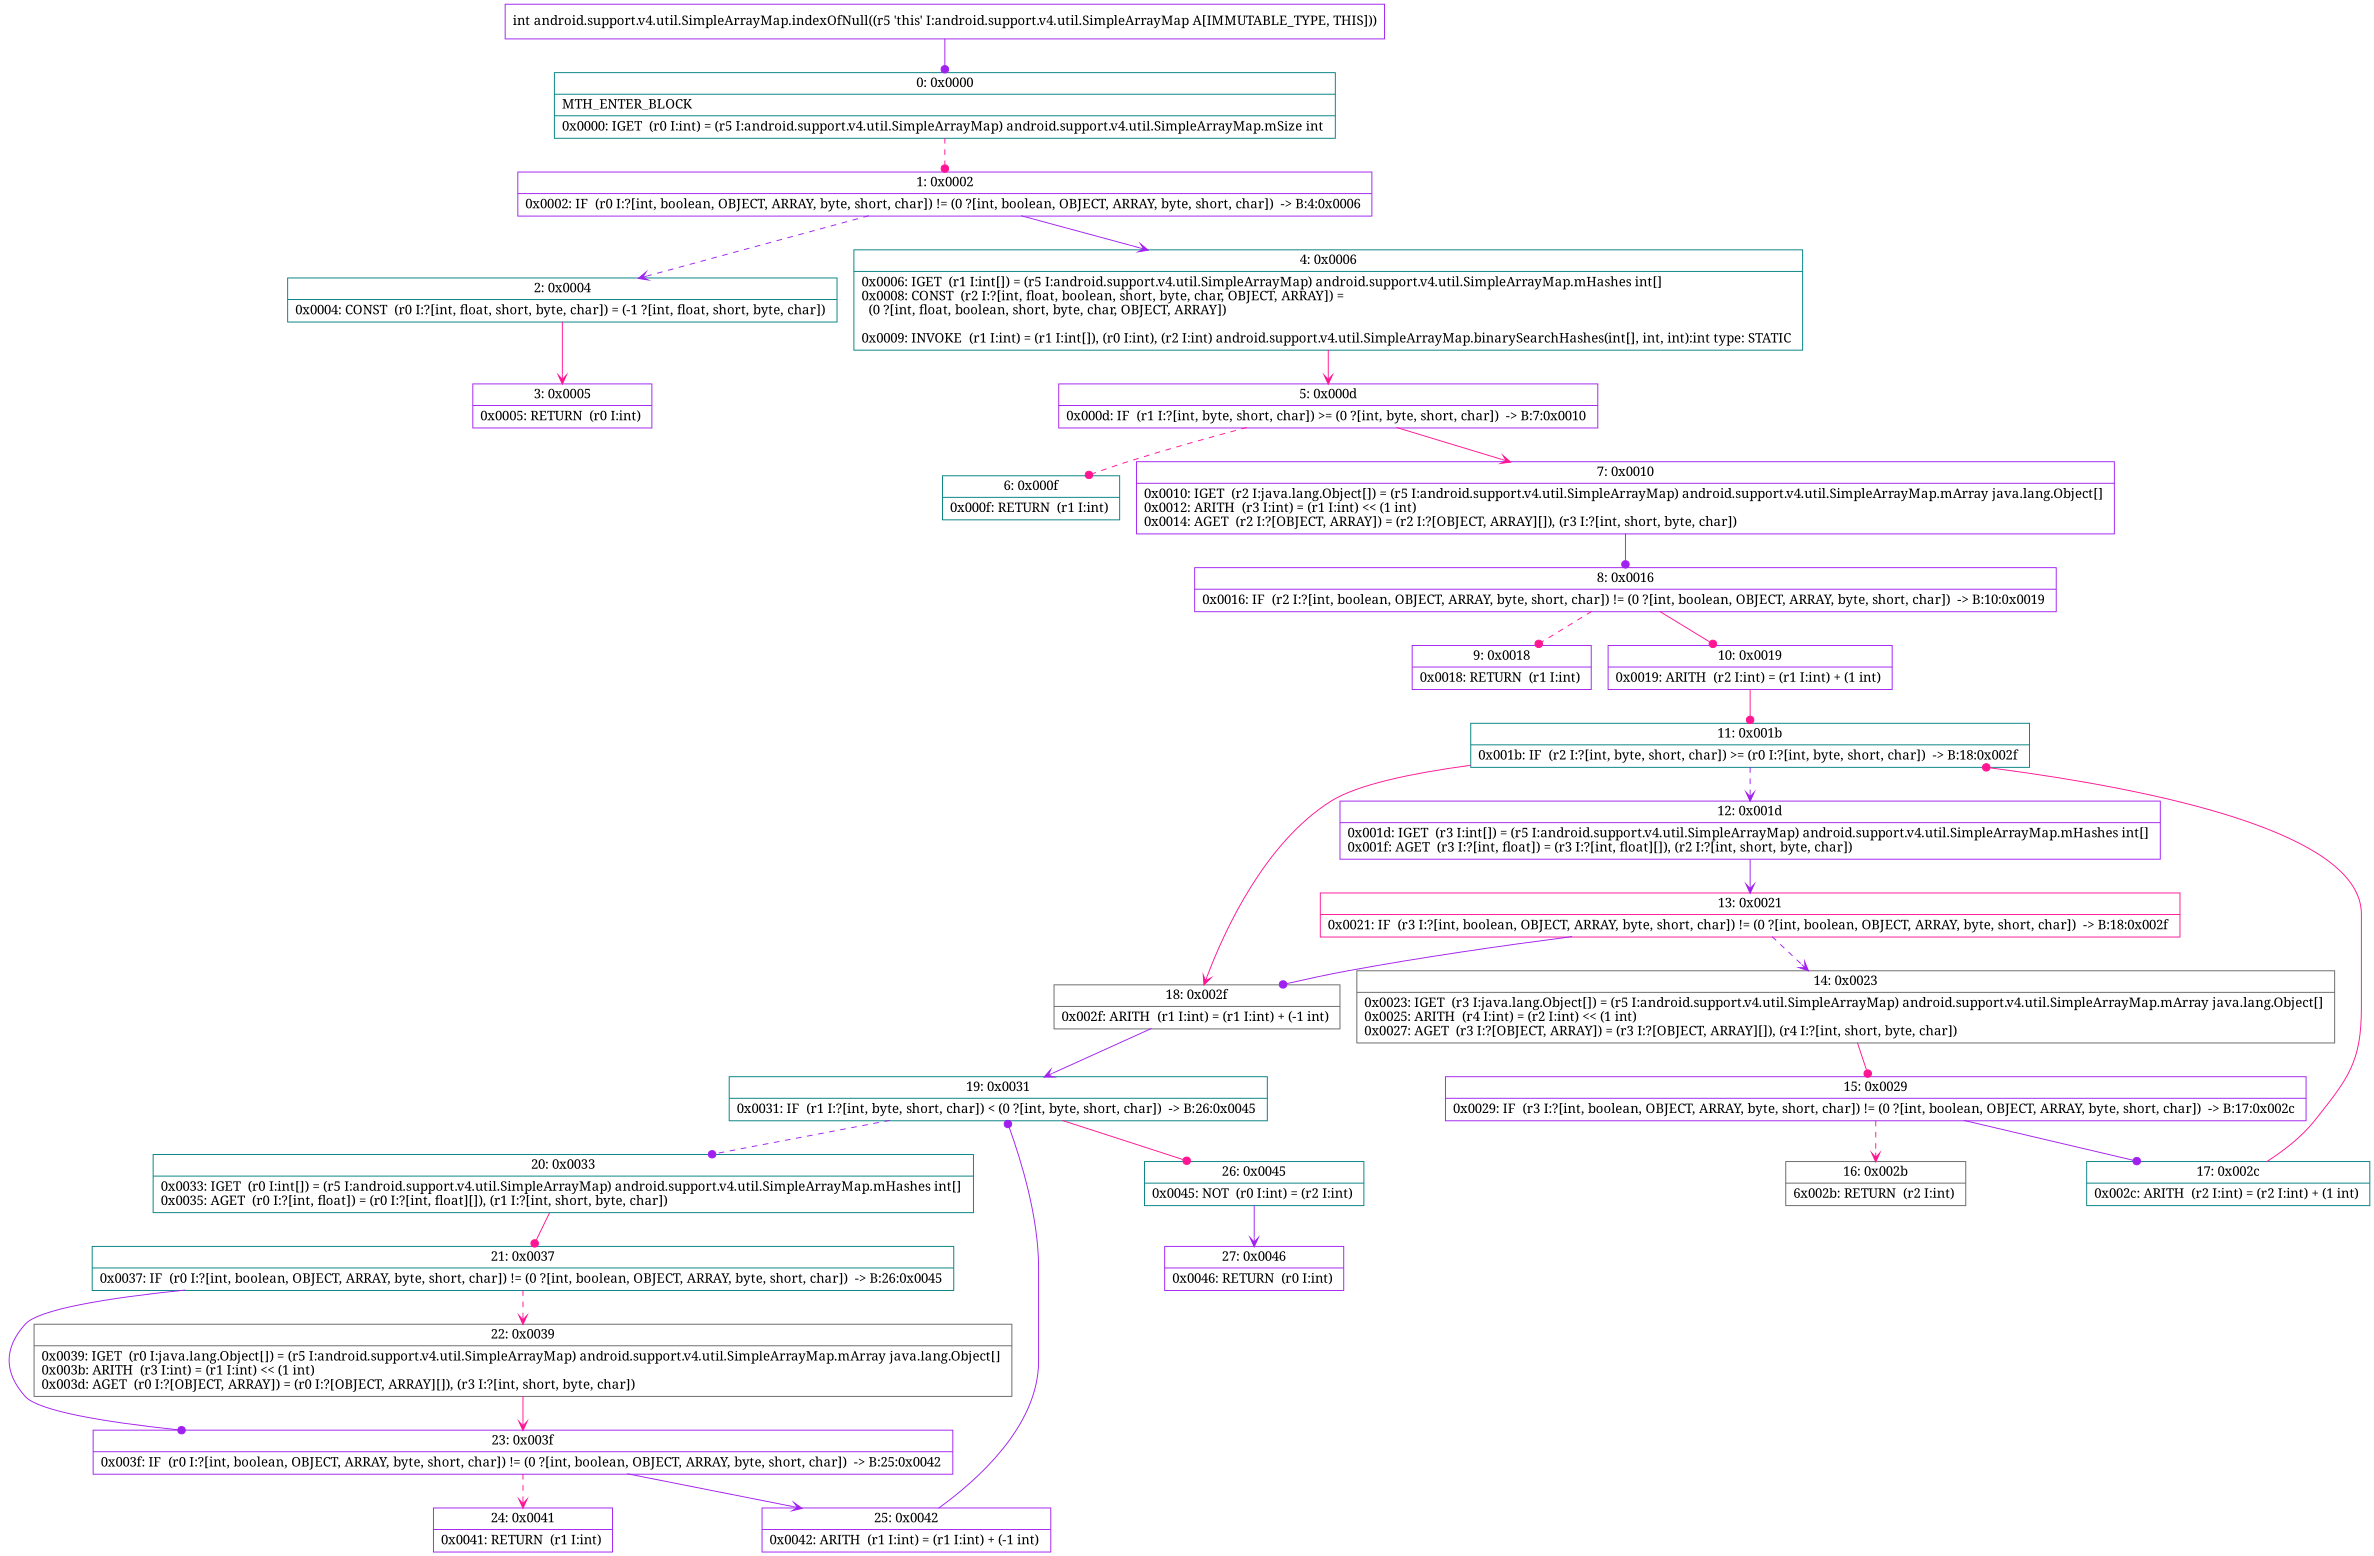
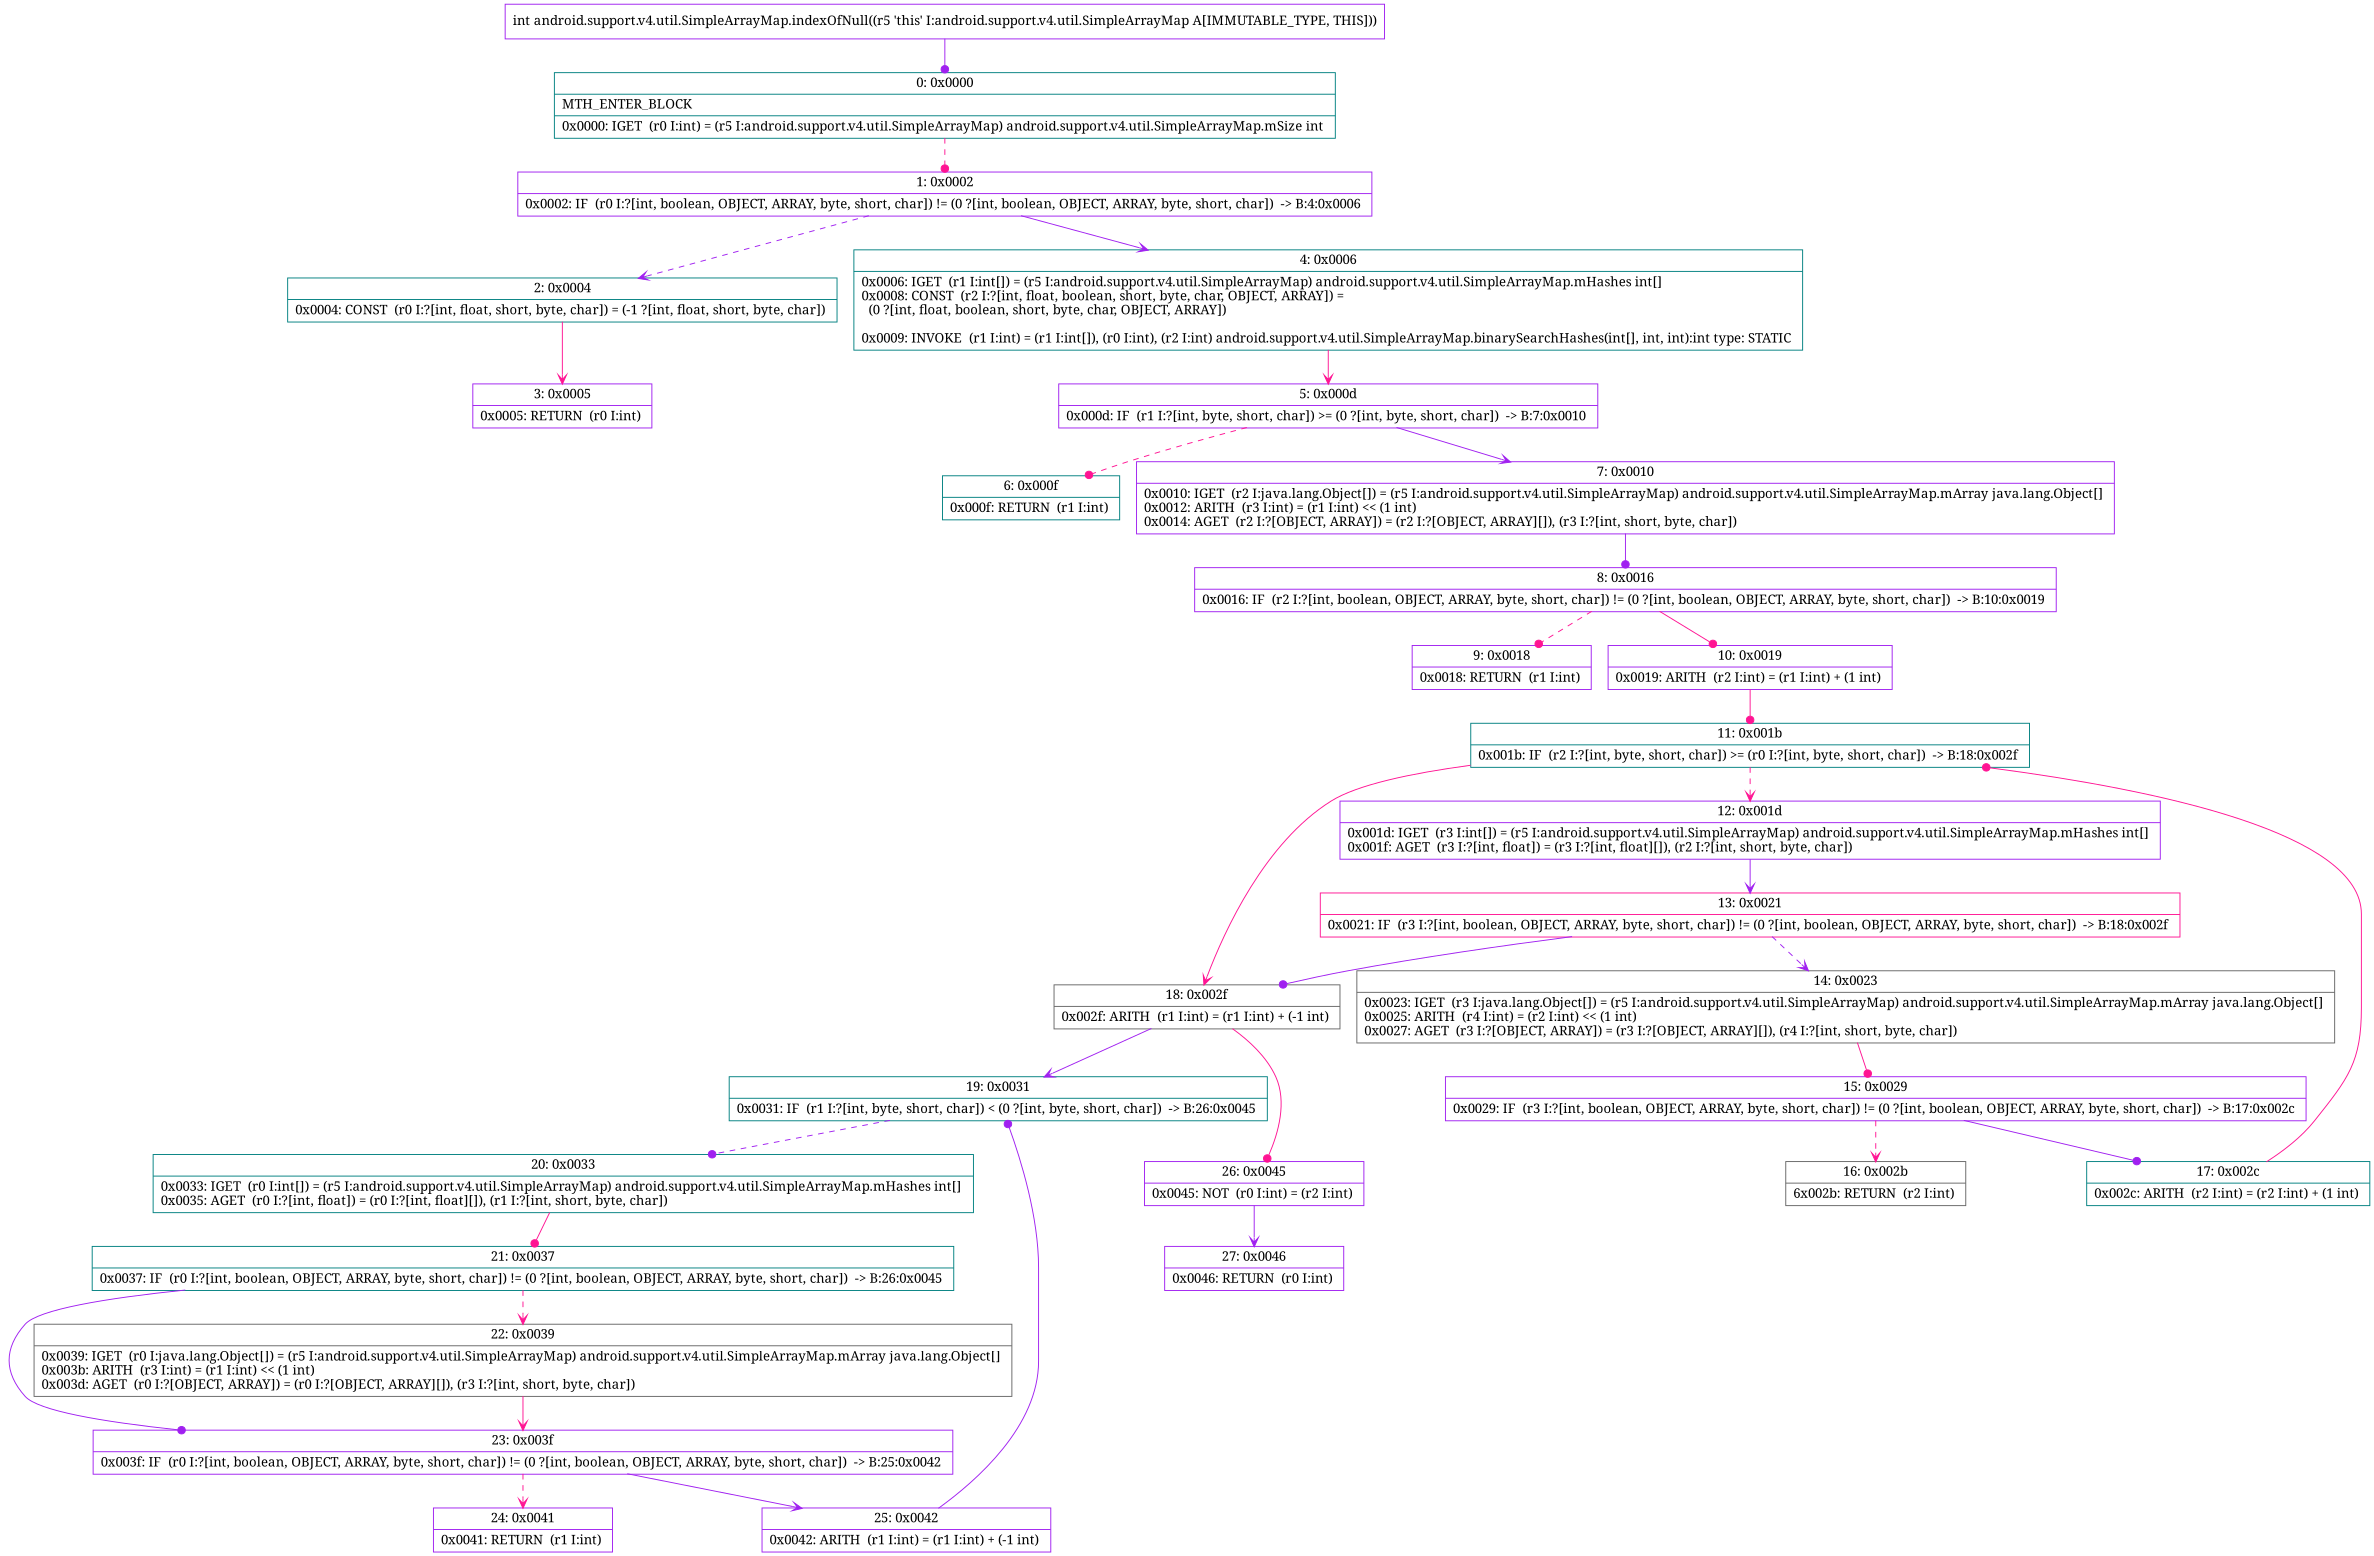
  digraph {
    fontname="Noto Serif"
    node [color=purple fontname="Noto Serif" shape=record]
    edge [arrowhead=dot color=deeppink fontname="Noto Serif"]
    n1 [color=teal label="{0\:\ 0x0000|MTH_ENTER_BLOCK\l|0x0000: IGET  (r0 I:int) = (r5 I:android.support.v4.util.SimpleArrayMap) android.support.v4.util.SimpleArrayMap.mSize int \l}"]
    n2 [label="{1\:\ 0x0002|0x0002: IF  (r0 I:?[int, boolean, OBJECT, ARRAY, byte, short, char]) != (0 ?[int, boolean, OBJECT, ARRAY, byte, short, char])  \-\> B:4:0x0006 \l}"]
    n3 [color=teal label="{2\:\ 0x0004|0x0004: CONST  (r0 I:?[int, float, short, byte, char]) = (\-1 ?[int, float, short, byte, char]) \l}"]
    n4 [color=teal label="{4\:\ 0x0006|0x0006: IGET  (r1 I:int[]) = (r5 I:android.support.v4.util.SimpleArrayMap) android.support.v4.util.SimpleArrayMap.mHashes int[] \l0x0008: CONST  (r2 I:?[int, float, boolean, short, byte, char, OBJECT, ARRAY]) = \l  (0 ?[int, float, boolean, short, byte, char, OBJECT, ARRAY])\l \l0x0009: INVOKE  (r1 I:int) = (r1 I:int[]), (r0 I:int), (r2 I:int) android.support.v4.util.SimpleArrayMap.binarySearchHashes(int[], int, int):int type: STATIC \l}"]
    n5 [label="{3\:\ 0x0005|0x0005: RETURN  (r0 I:int) \l}"]
    n6 [label="{5\:\ 0x000d|0x000d: IF  (r1 I:?[int, byte, short, char]) \>= (0 ?[int, byte, short, char])  \-\> B:7:0x0010 \l}"]
    n7 [color=teal label="{6\:\ 0x000f|0x000f: RETURN  (r1 I:int) \l}"]
    n8 [label="{7\:\ 0x0010|0x0010: IGET  (r2 I:java.lang.Object[]) = (r5 I:android.support.v4.util.SimpleArrayMap) android.support.v4.util.SimpleArrayMap.mArray java.lang.Object[] \l0x0012: ARITH  (r3 I:int) = (r1 I:int) \<\< (1 int) \l0x0014: AGET  (r2 I:?[OBJECT, ARRAY]) = (r2 I:?[OBJECT, ARRAY][]), (r3 I:?[int, short, byte, char]) \l}"]
    n9 [label="{8\:\ 0x0016|0x0016: IF  (r2 I:?[int, boolean, OBJECT, ARRAY, byte, short, char]) != (0 ?[int, boolean, OBJECT, ARRAY, byte, short, char])  \-\> B:10:0x0019 \l}"]
    n10 [label="{9\:\ 0x0018|0x0018: RETURN  (r1 I:int) \l}"]
    n11 [label="{10\:\ 0x0019|0x0019: ARITH  (r2 I:int) = (r1 I:int) + (1 int) \l}"]
    n12 [color=teal label="{11\:\ 0x001b|0x001b: IF  (r2 I:?[int, byte, short, char]) \>= (r0 I:?[int, byte, short, char])  \-\> B:18:0x002f \l}"]
    n13 [label="{12\:\ 0x001d|0x001d: IGET  (r3 I:int[]) = (r5 I:android.support.v4.util.SimpleArrayMap) android.support.v4.util.SimpleArrayMap.mHashes int[] \l0x001f: AGET  (r3 I:?[int, float]) = (r3 I:?[int, float][]), (r2 I:?[int, short, byte, char]) \l}"]
    n14 [color=gray40 label="{18\:\ 0x002f|0x002f: ARITH  (r1 I:int) = (r1 I:int) + (\-1 int) \l}"]
    n15 [color=deeppink label="{13\:\ 0x0021|0x0021: IF  (r3 I:?[int, boolean, OBJECT, ARRAY, byte, short, char]) != (0 ?[int, boolean, OBJECT, ARRAY, byte, short, char])  \-\> B:18:0x002f \l}"]
    n16 [color=teal label="{19\:\ 0x0031|0x0031: IF  (r1 I:?[int, byte, short, char]) \< (0 ?[int, byte, short, char])  \-\> B:26:0x0045 \l}"]
    n17 [color=gray40 label="{14\:\ 0x0023|0x0023: IGET  (r3 I:java.lang.Object[]) = (r5 I:android.support.v4.util.SimpleArrayMap) android.support.v4.util.SimpleArrayMap.mArray java.lang.Object[] \l0x0025: ARITH  (r4 I:int) = (r2 I:int) \<\< (1 int) \l0x0027: AGET  (r3 I:?[OBJECT, ARRAY]) = (r3 I:?[OBJECT, ARRAY][]), (r4 I:?[int, short, byte, char]) \l}"]
    n18 [label="{15\:\ 0x0029|0x0029: IF  (r3 I:?[int, boolean, OBJECT, ARRAY, byte, short, char]) != (0 ?[int, boolean, OBJECT, ARRAY, byte, short, char])  \-\> B:17:0x002c \l}"]
    n19 [color=gray40 label="{16\:\ 0x002b|6x002b: RETURN  (r2 I:int) \l}"]
    n20 [color=teal label="{17\:\ 0x002c|0x002c: ARITH  (r2 I:int) = (r2 I:int) + (1 int) \l}"]
    n21 [color=teal label="{20\:\ 0x0033|0x0033: IGET  (r0 I:int[]) = (r5 I:android.support.v4.util.SimpleArrayMap) android.support.v4.util.SimpleArrayMap.mHashes int[] \l0x0035: AGET  (r0 I:?[int, float]) = (r0 I:?[int, float][]), (r1 I:?[int, short, byte, char]) \l}"]
-   n22 [color=teal label="{26\:\ 0x0045|0x0045: NOT  (r0 I:int) = (r2 I:int) \l}"]
+   n22 [label="{26\:\ 0x0045|0x0045: NOT  (r0 I:int) = (r2 I:int) \l}"]
    n23 [color=teal label="{21\:\ 0x0037|0x0037: IF  (r0 I:?[int, boolean, OBJECT, ARRAY, byte, short, char]) != (0 ?[int, boolean, OBJECT, ARRAY, byte, short, char])  \-\> B:26:0x0045 \l}"]
    n24 [label="{27\:\ 0x0046|0x0046: RETURN  (r0 I:int) \l}"]
    n25 [color=gray40 label="{22\:\ 0x0039|0x0039: IGET  (r0 I:java.lang.Object[]) = (r5 I:android.support.v4.util.SimpleArrayMap) android.support.v4.util.SimpleArrayMap.mArray java.lang.Object[] \l0x003b: ARITH  (r3 I:int) = (r1 I:int) \<\< (1 int) \l0x003d: AGET  (r0 I:?[OBJECT, ARRAY]) = (r0 I:?[OBJECT, ARRAY][]), (r3 I:?[int, short, byte, char]) \l}"]
    n26 [label="{23\:\ 0x003f|0x003f: IF  (r0 I:?[int, boolean, OBJECT, ARRAY, byte, short, char]) != (0 ?[int, boolean, OBJECT, ARRAY, byte, short, char])  \-\> B:25:0x0042 \l}"]
    n27 [label="{24\:\ 0x0041|0x0041: RETURN  (r1 I:int) \l}"]
    n28 [label="{25\:\ 0x0042|0x0042: ARITH  (r1 I:int) = (r1 I:int) + (\-1 int) \l}"]
    n29 [label="{int android.support.v4.util.SimpleArrayMap.indexOfNull((r5 'this' I:android.support.v4.util.SimpleArrayMap A[IMMUTABLE_TYPE, THIS])) }"]
    n1 -> n2 [style=dashed]
    n2 -> n3 [arrowhead=vee color=purple style=dashed]
    n2 -> n4 [arrowhead=vee color=purple]
    n3 -> n5 [arrowhead=vee]
    n4 -> n6 [arrowhead=vee]
    n6 -> n7 [style=dashed]
-   n6 -> n8 [arrowhead=vee]
+   n6 -> n8 [arrowhead=vee color=purple]
    n8 -> n9 [color=purple]
    n9 -> n10 [style=dashed]
    n9 -> n11
    n11 -> n12
-   n12 -> n13 [arrowhead=vee color=purple style=dashed]
+   n12 -> n13 [arrowhead=vee style=dashed]
    n12 -> n14 [arrowhead=vee]
    n13 -> n15 [arrowhead=vee color=purple]
    n14 -> n16 [arrowhead=vee color=purple]
    n15 -> n14 [color=purple]
    n15 -> n17 [arrowhead=vee color=purple style=dashed]
    n16 -> n21 [color=purple style=dashed]
-   n16 -> n22
+   n14 -> n22
    n17 -> n18
    n18 -> n19 [arrowhead=vee style=dashed]
    n18 -> n20 [color=purple]
    n20 -> n12
    n21 -> n23
    n22 -> n24 [arrowhead=vee color=purple]
    n23 -> n25 [arrowhead=vee style=dashed]
    n23 -> n26 [color=purple]
    n25 -> n26 [arrowhead=vee]
    n26 -> n27 [arrowhead=vee style=dashed]
    n26 -> n28 [arrowhead=vee color=purple]
    n28 -> n16 [color=purple]
    n29 -> n1 [color=purple]
  }
